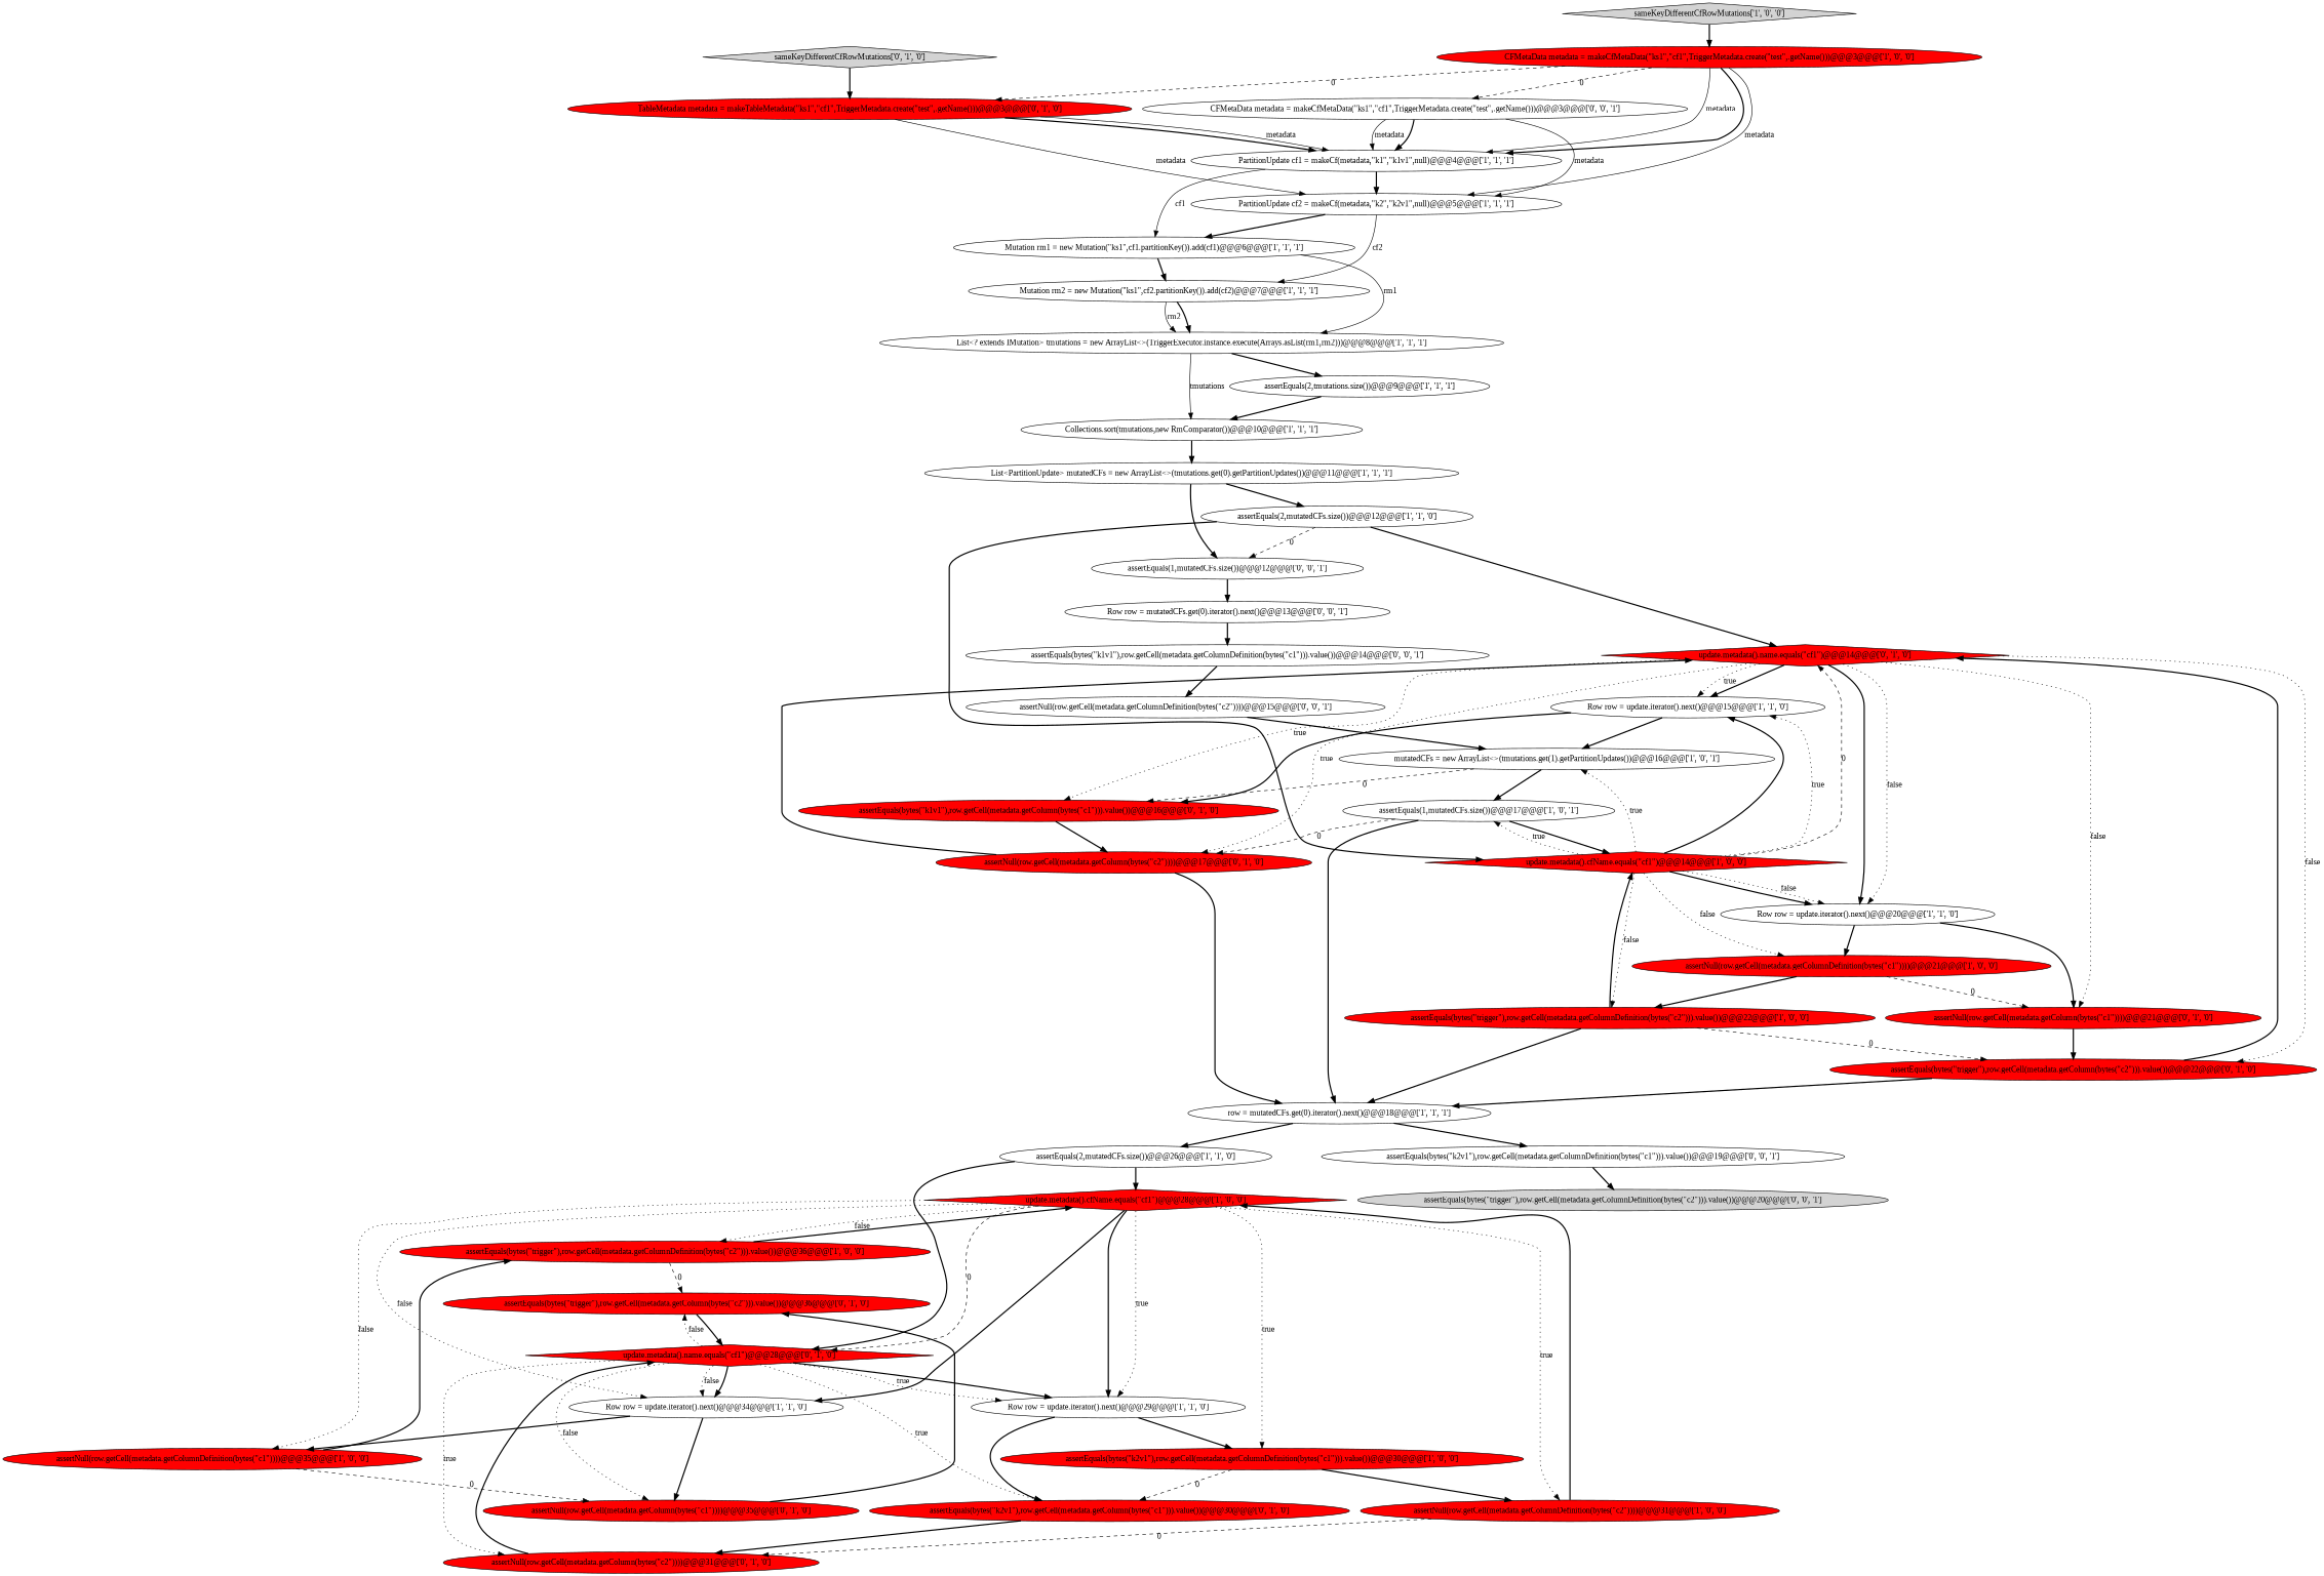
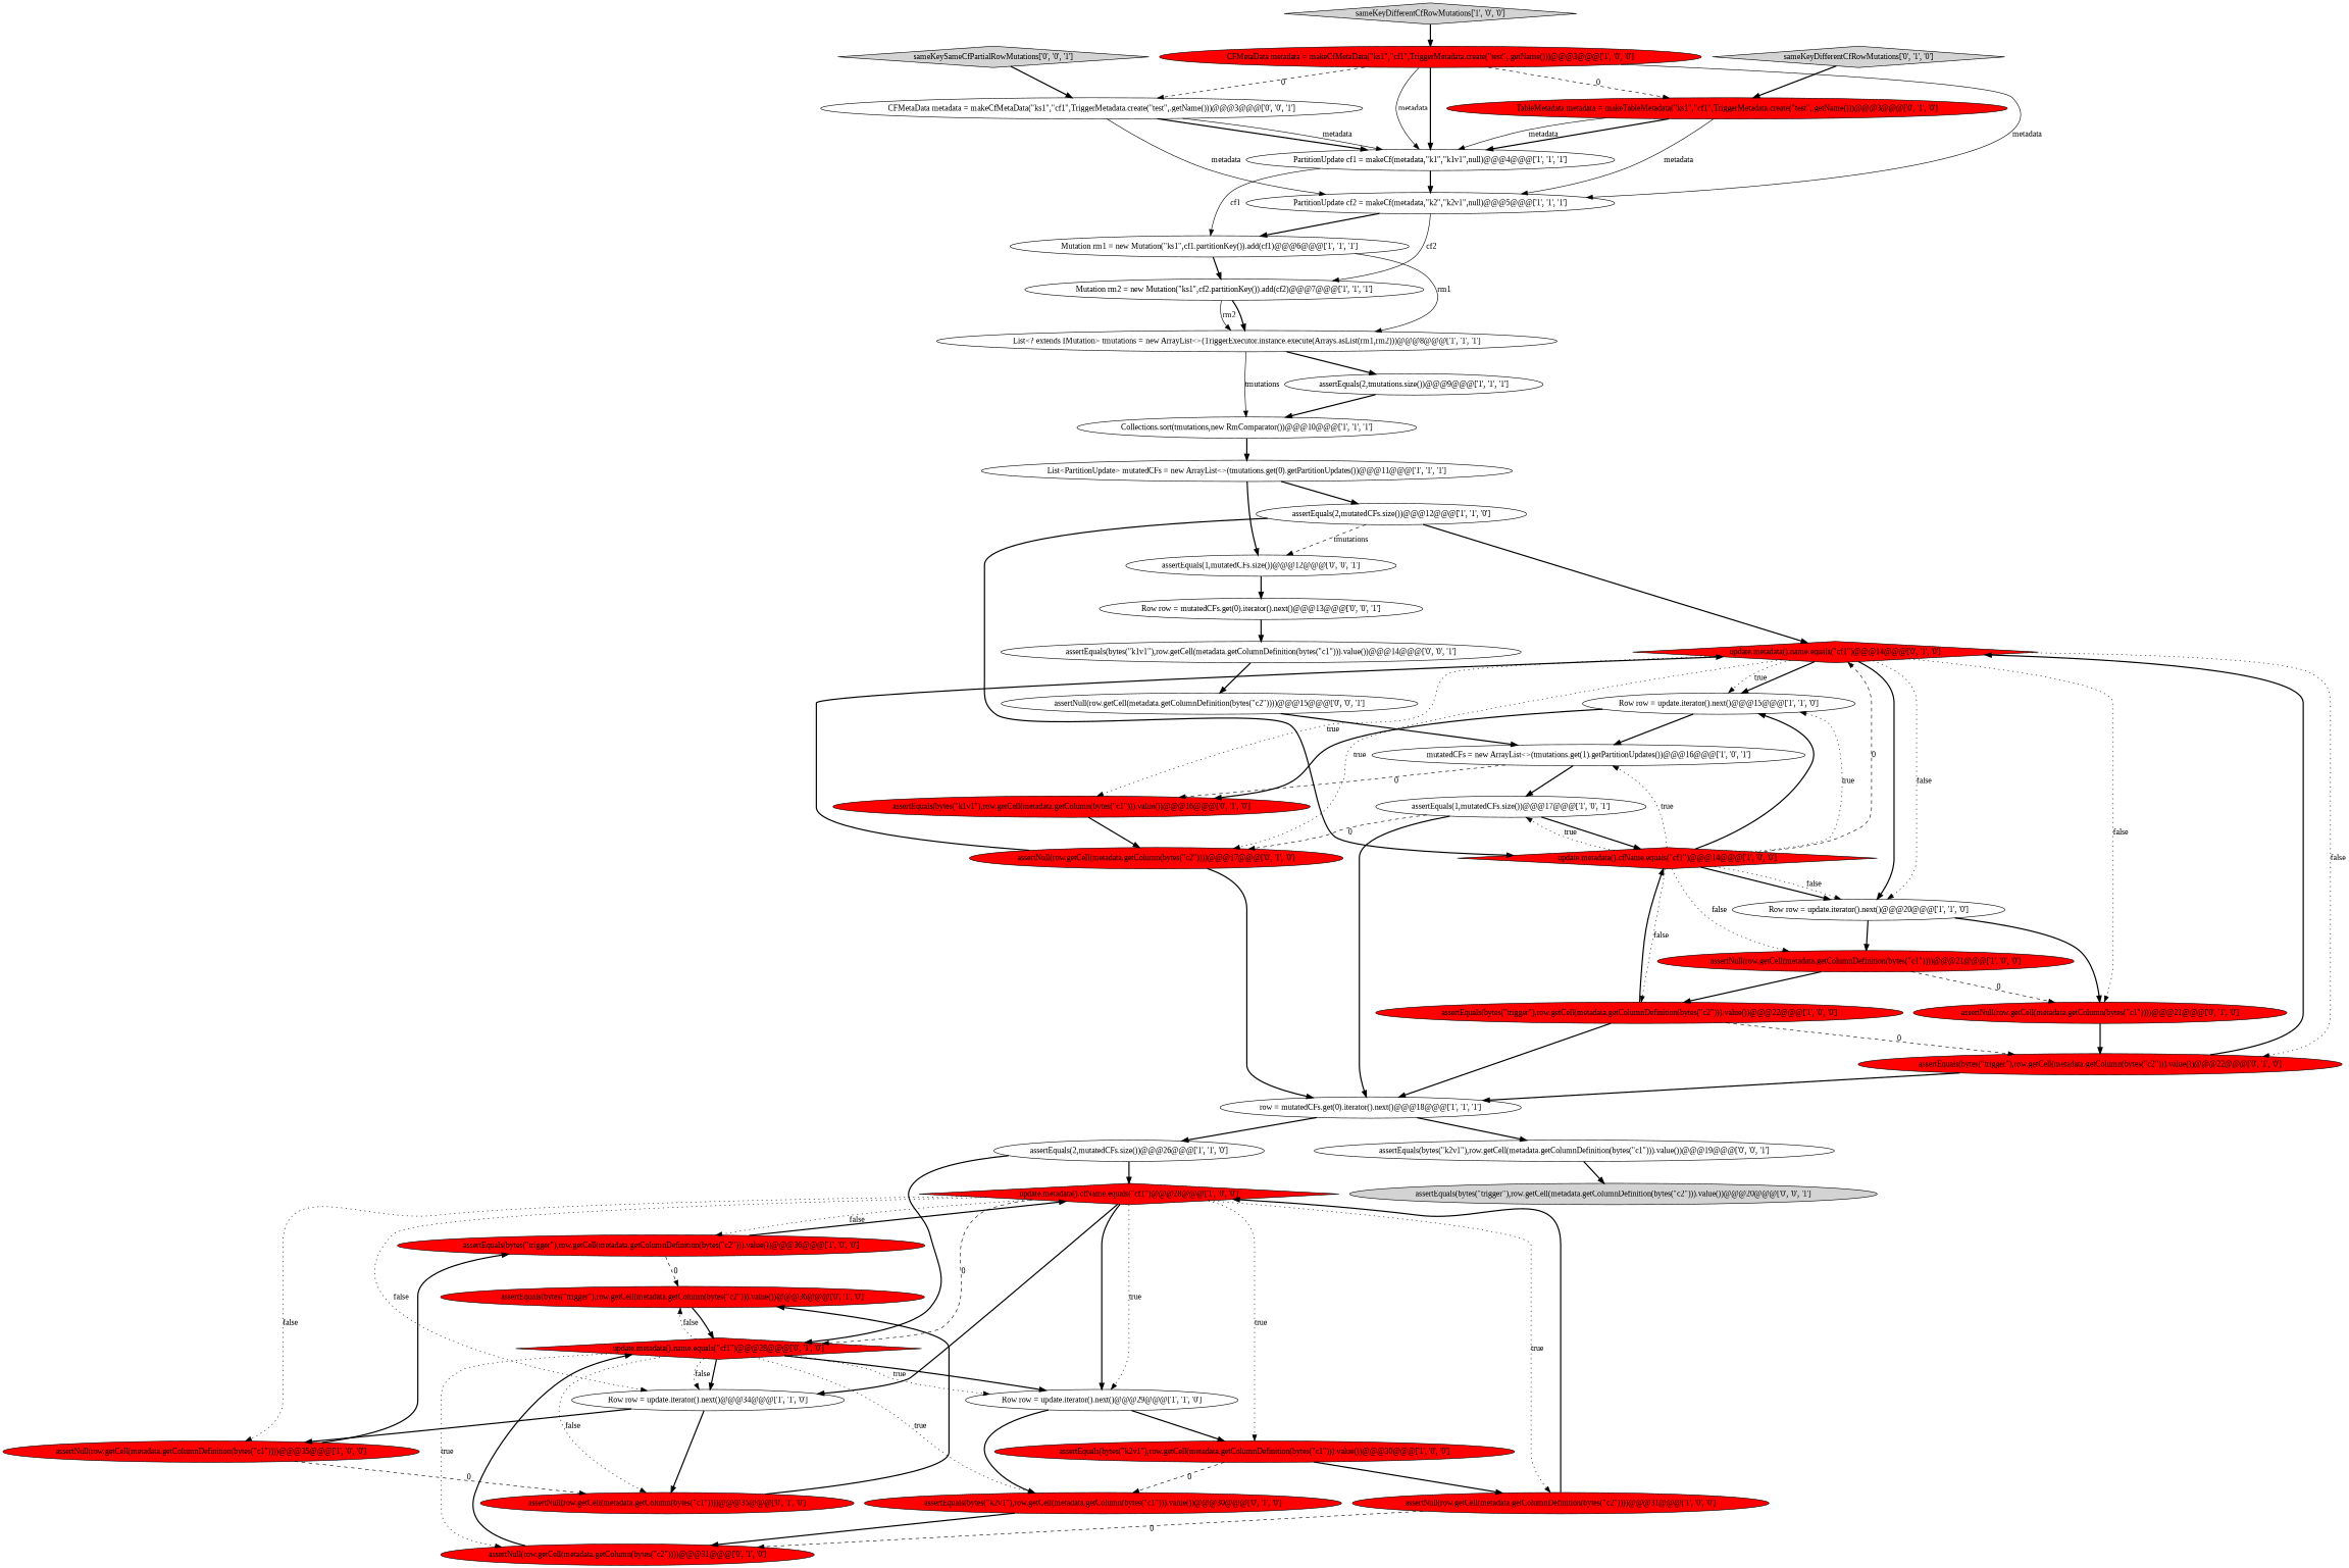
  digraph {
    fontname="Liberation Serif"
    node [fillcolor=white fontname="Liberation Serif" shape=ellipse style=filled]
    edge [fontname="Liberation Serif" style=bold]
    n1 [fillcolor=lightgray label="sameKeyDifferentCfRowMutations['0', '1', '0']" shape=diamond]
    n2 [fillcolor=red label="TableMetadata metadata = makeTableMetadata(\"ks1\",\"cf1\",TriggerMetadata.create(\"test\",.getName()))@@@3@@@['0', '1', '0']"]
    n3 [label="PartitionUpdate cf2 = makeCf(metadata,\"k2\",\"k2v1\",null)@@@5@@@['1', '1', '1']"]
    n4 [label="PartitionUpdate cf1 = makeCf(metadata,\"k1\",\"k1v1\",null)@@@4@@@['1', '1', '1']"]
    n5 [label="assertNull(row.getCell(metadata.getColumnDefinition(bytes(\"c2\"))))@@@15@@@['0', '0', '1']"]
    n6 [label="mutatedCFs = new ArrayList<>(tmutations.get(1).getPartitionUpdates())@@@16@@@['1', '0', '1']"]
    n7 [fillcolor=red label="assertEquals(bytes(\"k1v1\"),row.getCell(metadata.getColumn(bytes(\"c1\"))).value())@@@16@@@['0', '1', '0']"]
    n8 [label="assertEquals(1,mutatedCFs.size())@@@17@@@['1', '0', '1']"]
    n9 [label="assertEquals(2,mutatedCFs.size())@@@12@@@['1', '1', '0']"]
    n10 [fillcolor=red label="update.metadata().name.equals(\"cf1\")@@@14@@@['0', '1', '0']" shape=diamond]
    n11 [label="assertEquals(1,mutatedCFs.size())@@@12@@@['0', '0', '1']"]
    n12 [fillcolor=red label="update.metadata().cfName.equals(\"cf1\")@@@14@@@['1', '0', '0']" shape=diamond]
    n13 [fillcolor=red label="assertNull(row.getCell(metadata.getColumn(bytes(\"c1\"))))@@@21@@@['0', '1', '0']"]
    n14 [fillcolor=red label="assertNull(row.getCell(metadata.getColumn(bytes(\"c2\"))))@@@17@@@['0', '1', '0']"]
    n15 [label="Row row = update.iterator().next()@@@15@@@['1', '1', '0']"]
    n16 [label="Row row = update.iterator().next()@@@20@@@['1', '1', '0']"]
    n17 [fillcolor=red label="assertEquals(bytes(\"trigger\"),row.getCell(metadata.getColumn(bytes(\"c2\"))).value())@@@22@@@['0', '1', '0']"]
    n18 [label="Row row = mutatedCFs.get(0).iterator().next()@@@13@@@['0', '0', '1']"]
    n19 [fillcolor=red label="assertEquals(bytes(\"trigger\"),row.getCell(metadata.getColumnDefinition(bytes(\"c2\"))).value())@@@22@@@['1', '0', '0']"]
    n20 [fillcolor=red label="assertNull(row.getCell(metadata.getColumnDefinition(bytes(\"c1\"))))@@@21@@@['1', '0', '0']"]
    n21 [label="Mutation rm2 = new Mutation(\"ks1\",cf2.partitionKey()).add(cf2)@@@7@@@['1', '1', '1']"]
    n22 [label="List<? extends IMutation> tmutations = new ArrayList<>(TriggerExecutor.instance.execute(Arrays.asList(rm1,rm2)))@@@8@@@['1', '1', '1']"]
    n23 [label="assertEquals(2,tmutations.size())@@@9@@@['1', '1', '1']"]
    n24 [label="Collections.sort(tmutations,new RmComparator())@@@10@@@['1', '1', '1']"]
    n25 [fillcolor=red label="assertEquals(bytes(\"trigger\"),row.getCell(metadata.getColumnDefinition(bytes(\"c2\"))).value())@@@36@@@['1', '0', '0']"]
    n26 [fillcolor=red label="assertEquals(bytes(\"trigger\"),row.getCell(metadata.getColumn(bytes(\"c2\"))).value())@@@36@@@['0', '1', '0']"]
    n27 [fillcolor=red label="update.metadata().cfName.equals(\"cf1\")@@@28@@@['1', '0', '0']" shape=diamond]
    n28 [fillcolor=red label="update.metadata().name.equals(\"cf1\")@@@28@@@['0', '1', '0']" shape=diamond]
    n29 [label="Row row = update.iterator().next()@@@34@@@['1', '1', '0']"]
    n30 [label="Row row = update.iterator().next()@@@29@@@['1', '1', '0']"]
    n31 [fillcolor=red label="assertNull(row.getCell(metadata.getColumnDefinition(bytes(\"c1\"))))@@@35@@@['1', '0', '0']"]
    n32 [fillcolor=red label="assertEquals(bytes(\"k2v1\"),row.getCell(metadata.getColumnDefinition(bytes(\"c1\"))).value())@@@30@@@['1', '0', '0']"]
    n33 [fillcolor=red label="assertNull(row.getCell(metadata.getColumnDefinition(bytes(\"c2\"))))@@@31@@@['1', '0', '0']"]
    n34 [fillcolor=lightgray label="sameKeyDifferentCfRowMutations['1', '0', '0']" shape=diamond]
    n35 [fillcolor=red label="CFMetaData metadata = makeCfMetaData(\"ks1\",\"cf1\",TriggerMetadata.create(\"test\",.getName()))@@@3@@@['1', '0', '0']"]
    n36 [label="CFMetaData metadata = makeCfMetaData(\"ks1\",\"cf1\",TriggerMetadata.create(\"test\",.getName()))@@@3@@@['0', '0', '1']"]
    n37 [label="row = mutatedCFs.get(0).iterator().next()@@@18@@@['1', '1', '1']"]
    n38 [fillcolor=red label="assertNull(row.getCell(metadata.getColumn(bytes(\"c1\"))))@@@35@@@['0', '1', '0']"]
    n39 [fillcolor=red label="assertNull(row.getCell(metadata.getColumn(bytes(\"c2\"))))@@@31@@@['0', '1', '0']"]
    n40 [fillcolor=red label="assertEquals(bytes(\"k2v1\"),row.getCell(metadata.getColumn(bytes(\"c1\"))).value())@@@30@@@['0', '1', '0']"]
    n41 [label="assertEquals(bytes(\"k1v1\"),row.getCell(metadata.getColumnDefinition(bytes(\"c1\"))).value())@@@14@@@['0', '0', '1']"]
    n42 [label="Mutation rm1 = new Mutation(\"ks1\",cf1.partitionKey()).add(cf1)@@@6@@@['1', '1', '1']"]
    n43 [label="assertEquals(2,mutatedCFs.size())@@@26@@@['1', '1', '0']"]
    n44 [label="assertEquals(bytes(\"k2v1\"),row.getCell(metadata.getColumnDefinition(bytes(\"c1\"))).value())@@@19@@@['0', '0', '1']"]
    n45 [label="List<PartitionUpdate> mutatedCFs = new ArrayList<>(tmutations.get(0).getPartitionUpdates())@@@11@@@['1', '1', '1']"]
    n46 [fillcolor=lightgray label="assertEquals(bytes(\"trigger\"),row.getCell(metadata.getColumnDefinition(bytes(\"c2\"))).value())@@@20@@@['0', '0', '1']"]
+   n47 [fillcolor=lightgray label="sameKeySameCfPartialRowMutations['0', '0', '1']" shape=diamond]
    n1 -> n2
    n2 -> n3 [label=metadata style=solid]
    n2 -> n4
    n2 -> n4 [label=metadata style=solid]
    n3 -> n21 [label=cf2 style=solid]
    n3 -> n42
    n4 -> n3
    n4 -> n42 [label=cf1 style=solid]
    n5 -> n6
    n6 -> n7 [label=0 style=dashed]
    n6 -> n8
    n7 -> n14
    n8 -> n12
    n8 -> n14 [label=0 style=dashed]
    n8 -> n37
    n9 -> n10
-   n9 -> n11 [label=0 style=dashed]
+   n9 -> n11 [label=tmutations style=dashed]
    n9 -> n12
    n10 -> n7 [label=true style=dotted]
    n10 -> n13 [label=false style=dotted]
    n10 -> n14 [label=true style=dotted]
    n10 -> n15
    n10 -> n15 [label=true style=dotted]
    n10 -> n16
    n10 -> n16 [label=false style=dotted]
    n10 -> n17 [label=false style=dotted]
    n11 -> n18
    n12 -> n6 [label=true style=dotted]
    n12 -> n8 [label=true style=dotted]
    n12 -> n10 [label=0 style=dashed]
    n12 -> n15 [label=true style=dotted]
    n12 -> n15
    n12 -> n16
    n12 -> n16 [label=false style=dotted]
    n12 -> n19 [label=false style=dotted]
    n12 -> n20 [label=false style=dotted]
    n13 -> n17
    n14 -> n10
    n14 -> n37
    n15 -> n6
    n15 -> n7
    n16 -> n13
    n16 -> n20
    n17 -> n10
    n17 -> n37
    n18 -> n41
    n19 -> n12
    n19 -> n17 [label=0 style=dashed]
    n19 -> n37
    n20 -> n13 [label=0 style=dashed]
    n20 -> n19
    n21 -> n22
    n21 -> n22 [label=rm2 style=solid]
    n22 -> n23
    n22 -> n24 [label=tmutations style=solid]
    n23 -> n24
    n24 -> n45
    n25 -> n26 [label=0 style=dashed]
    n25 -> n27
    n26 -> n28
    n27 -> n25 [label=false style=dotted]
    n27 -> n28 [label=0 style=dashed]
    n27 -> n29 [label=false style=dotted]
    n27 -> n29
    n27 -> n30
    n27 -> n30 [label=true style=dotted]
    n27 -> n31 [label=false style=dotted]
    n27 -> n32 [label=true style=dotted]
    n27 -> n33 [label=true style=dotted]
    n28 -> n26 [label=false style=dotted]
    n28 -> n29
    n28 -> n29 [label=false style=dotted]
    n28 -> n30 [label=true style=dotted]
    n28 -> n30
    n28 -> n38 [label=false style=dotted]
    n28 -> n39 [label=true style=dotted]
    n28 -> n40 [label=true style=dotted]
    n29 -> n31
    n29 -> n38
    n30 -> n32
    n30 -> n40
    n31 -> n25
    n31 -> n38 [label=0 style=dashed]
    n32 -> n33
    n32 -> n40 [label=0 style=dashed]
    n33 -> n27
    n33 -> n39 [label=0 style=dashed]
    n34 -> n35
    n35 -> n2 [label=0 style=dashed]
    n35 -> n3 [label=metadata style=solid]
    n35 -> n4
    n35 -> n4 [label=metadata style=solid]
    n35 -> n36 [label=0 style=dashed]
    n36 -> n3 [label=metadata style=solid]
    n36 -> n4
    n36 -> n4 [label=metadata style=solid]
    n37 -> n43
    n37 -> n44
    n38 -> n26
    n39 -> n28
    n40 -> n39
    n41 -> n5
    n42 -> n21
    n42 -> n22 [label=rm1 style=solid]
    n43 -> n27
    n43 -> n28
    n44 -> n46
    n45 -> n9
    n45 -> n11
+   n47 -> n36
  }
